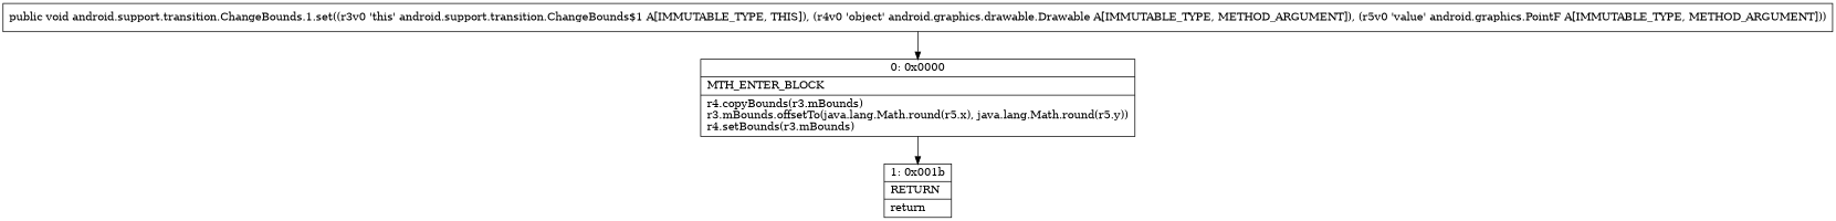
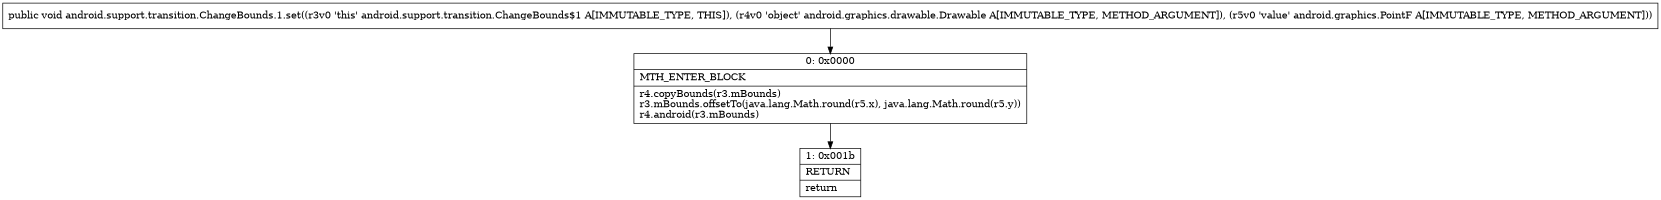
  digraph {
    node [shape=record]
-   n1 [label="{0\:\ 0x0000|MTH_ENTER_BLOCK\l|r4.copyBounds(r3.mBounds)\lr3.mBounds.offsetTo(java.lang.Math.round(r5.x), java.lang.Math.round(r5.y))\lr4.setBounds(r3.mBounds)\l}"]
+   n1 [label="{0\:\ 0x0000|MTH_ENTER_BLOCK\l|r4.copyBounds(r3.mBounds)\lr3.mBounds.offsetTo(java.lang.Math.round(r5.x), java.lang.Math.round(r5.y))\lr4.android(r3.mBounds)\l}"]
    n2 [label="{1\:\ 0x001b|RETURN\l|return\l}"]
    n3 [label="{public void android.support.transition.ChangeBounds.1.set((r3v0 'this' android.support.transition.ChangeBounds$1 A[IMMUTABLE_TYPE, THIS]), (r4v0 'object' android.graphics.drawable.Drawable A[IMMUTABLE_TYPE, METHOD_ARGUMENT]), (r5v0 'value' android.graphics.PointF A[IMMUTABLE_TYPE, METHOD_ARGUMENT])) }"]
    n1 -> n2
    n3 -> n1
  }
